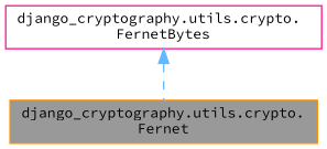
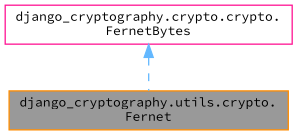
  digraph {
    fontname="Source Code Pro"
    node [fontname="Source Code Pro" fontsize=10 shape=box style=filled]
    n1 [color=darkorange fillcolor=grey60 fontcolor=black height=0.2 label="django_cryptography.utils.crypto.\lFernet" width=0.4]
-   n2 [color=deeppink fillcolor=white height=0.2 label="django_cryptography.utils.crypto.\lFernetBytes" width=0.4]
+   n2 [color=deeppink fillcolor=white height=0.2 label="django_cryptography.crypto.crypto.\lFernetBytes" width=0.4]
    n2 -> n1 [color=steelblue1 dir=back fontname="Source Code Pro" fontsize=10 labelfontname=Helvetica labelfontsize=10 style=dashed]
  }
